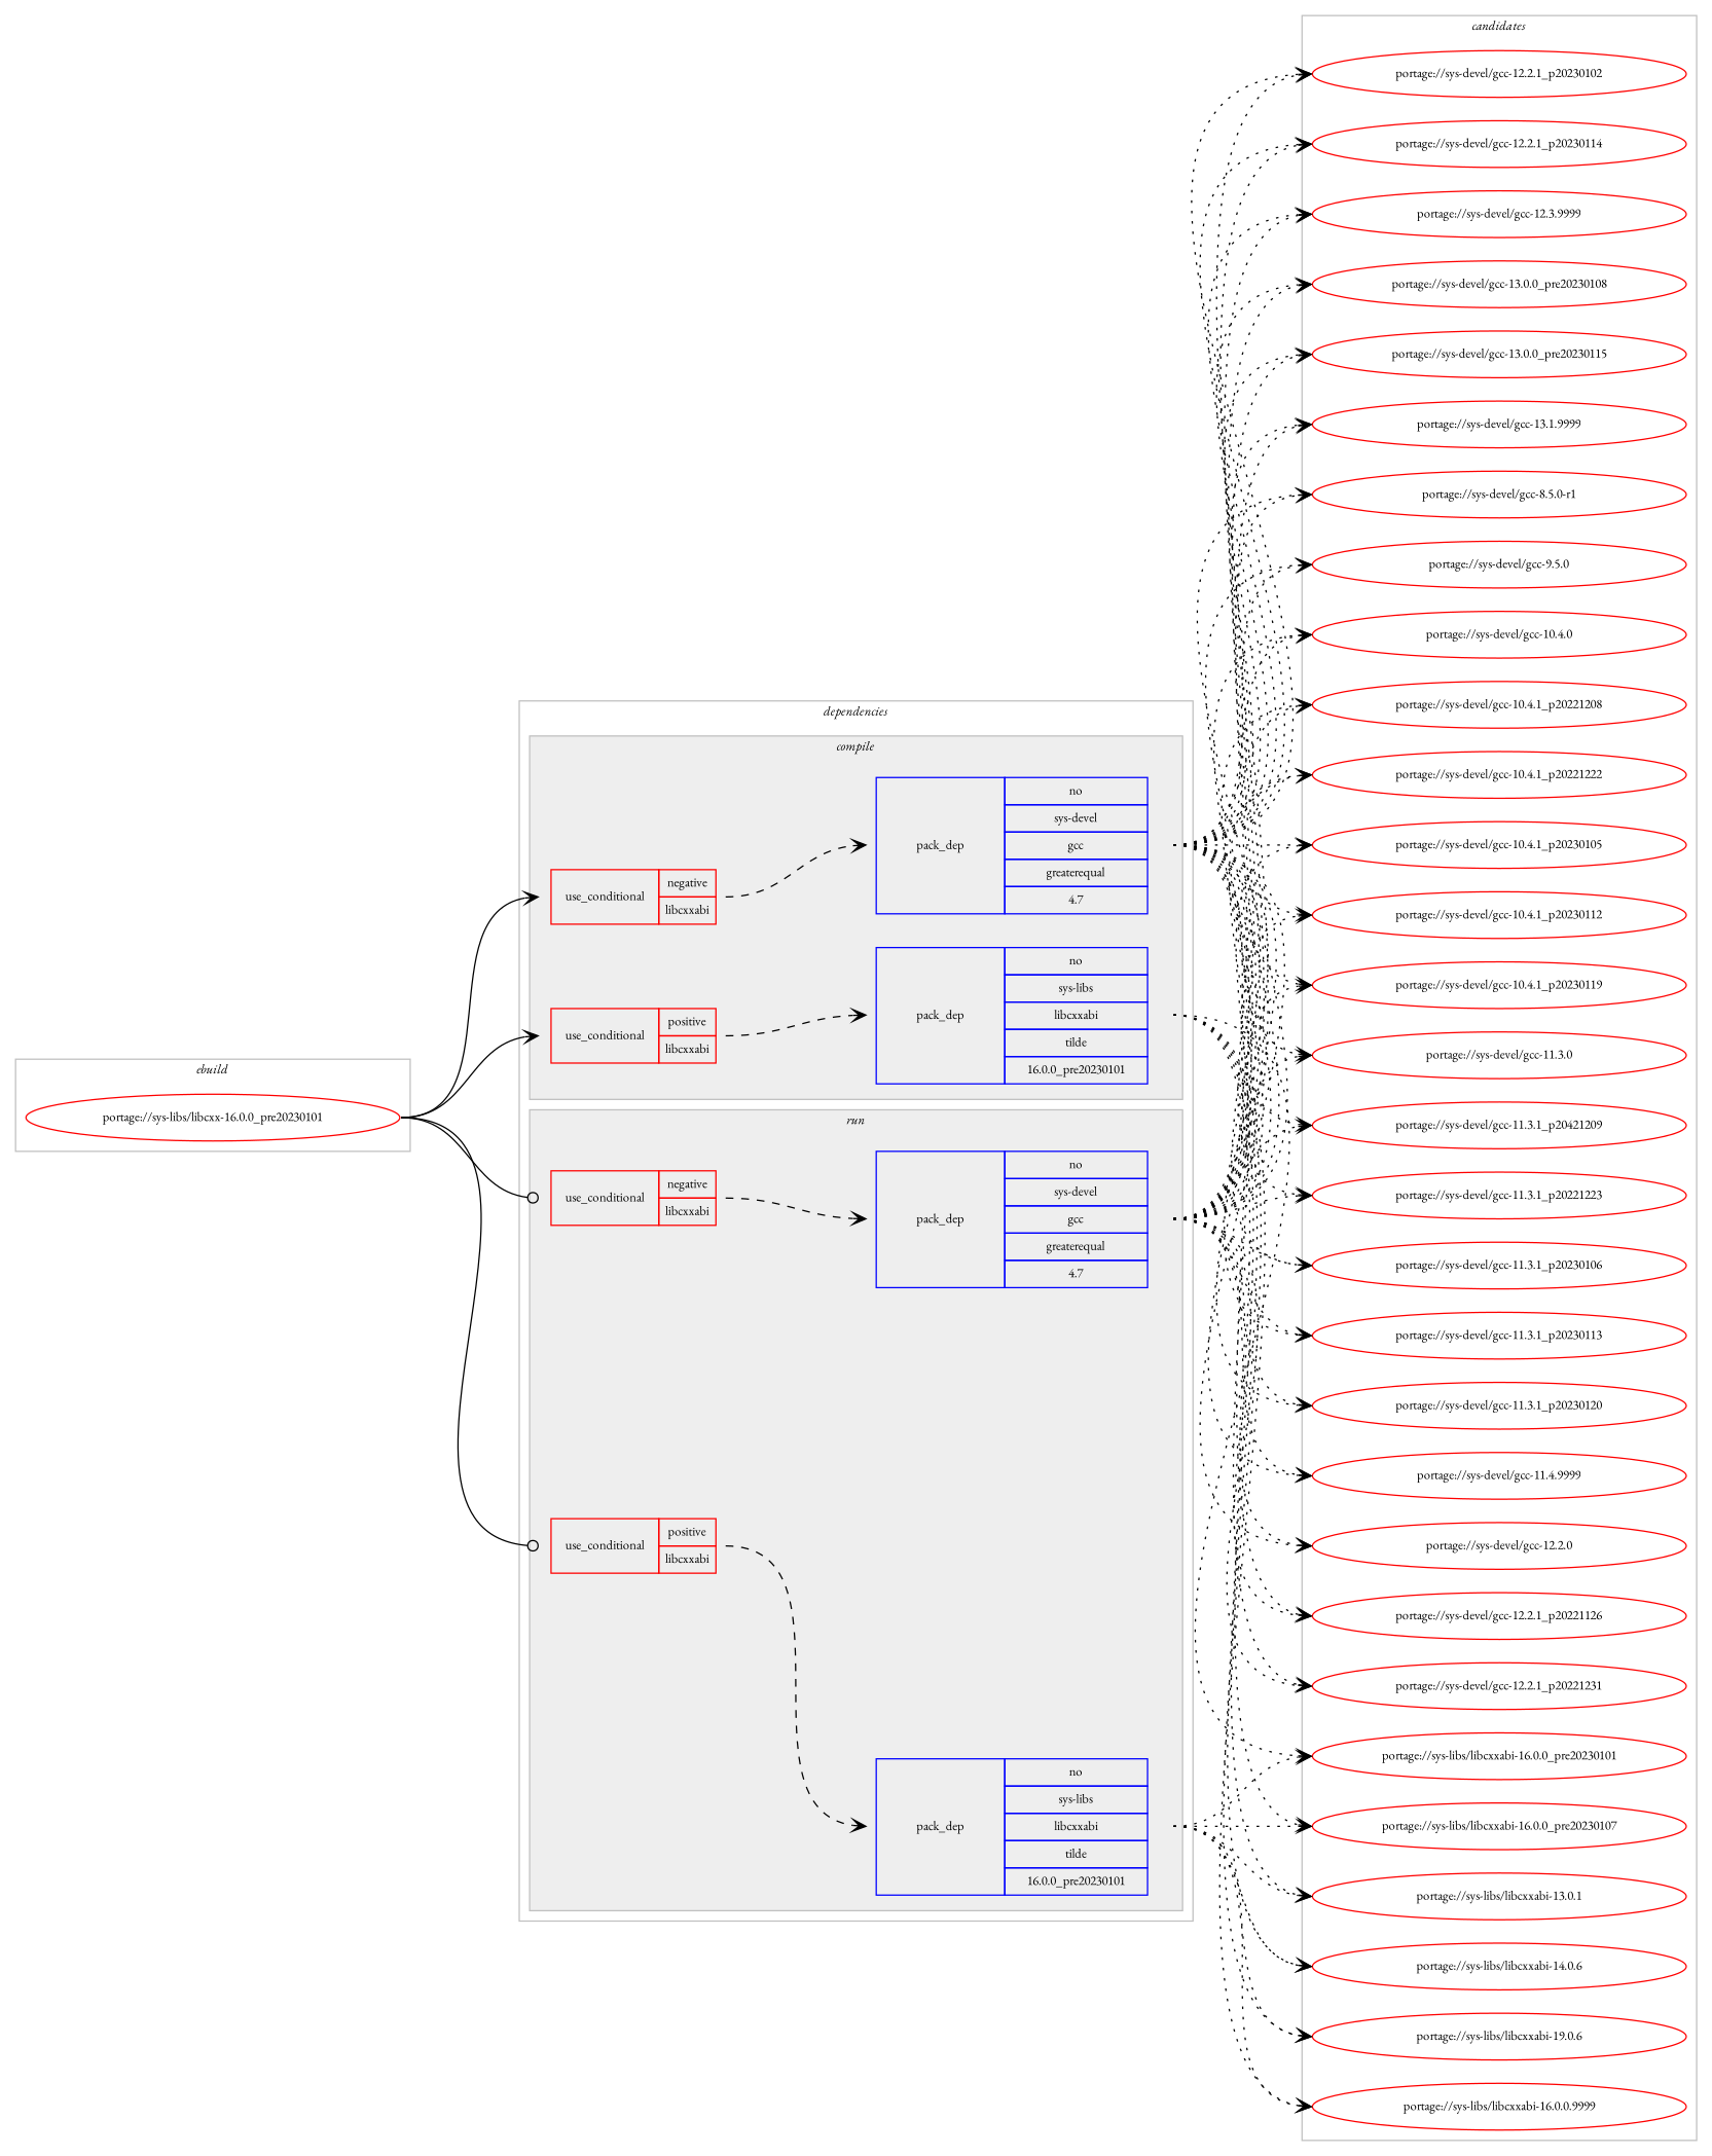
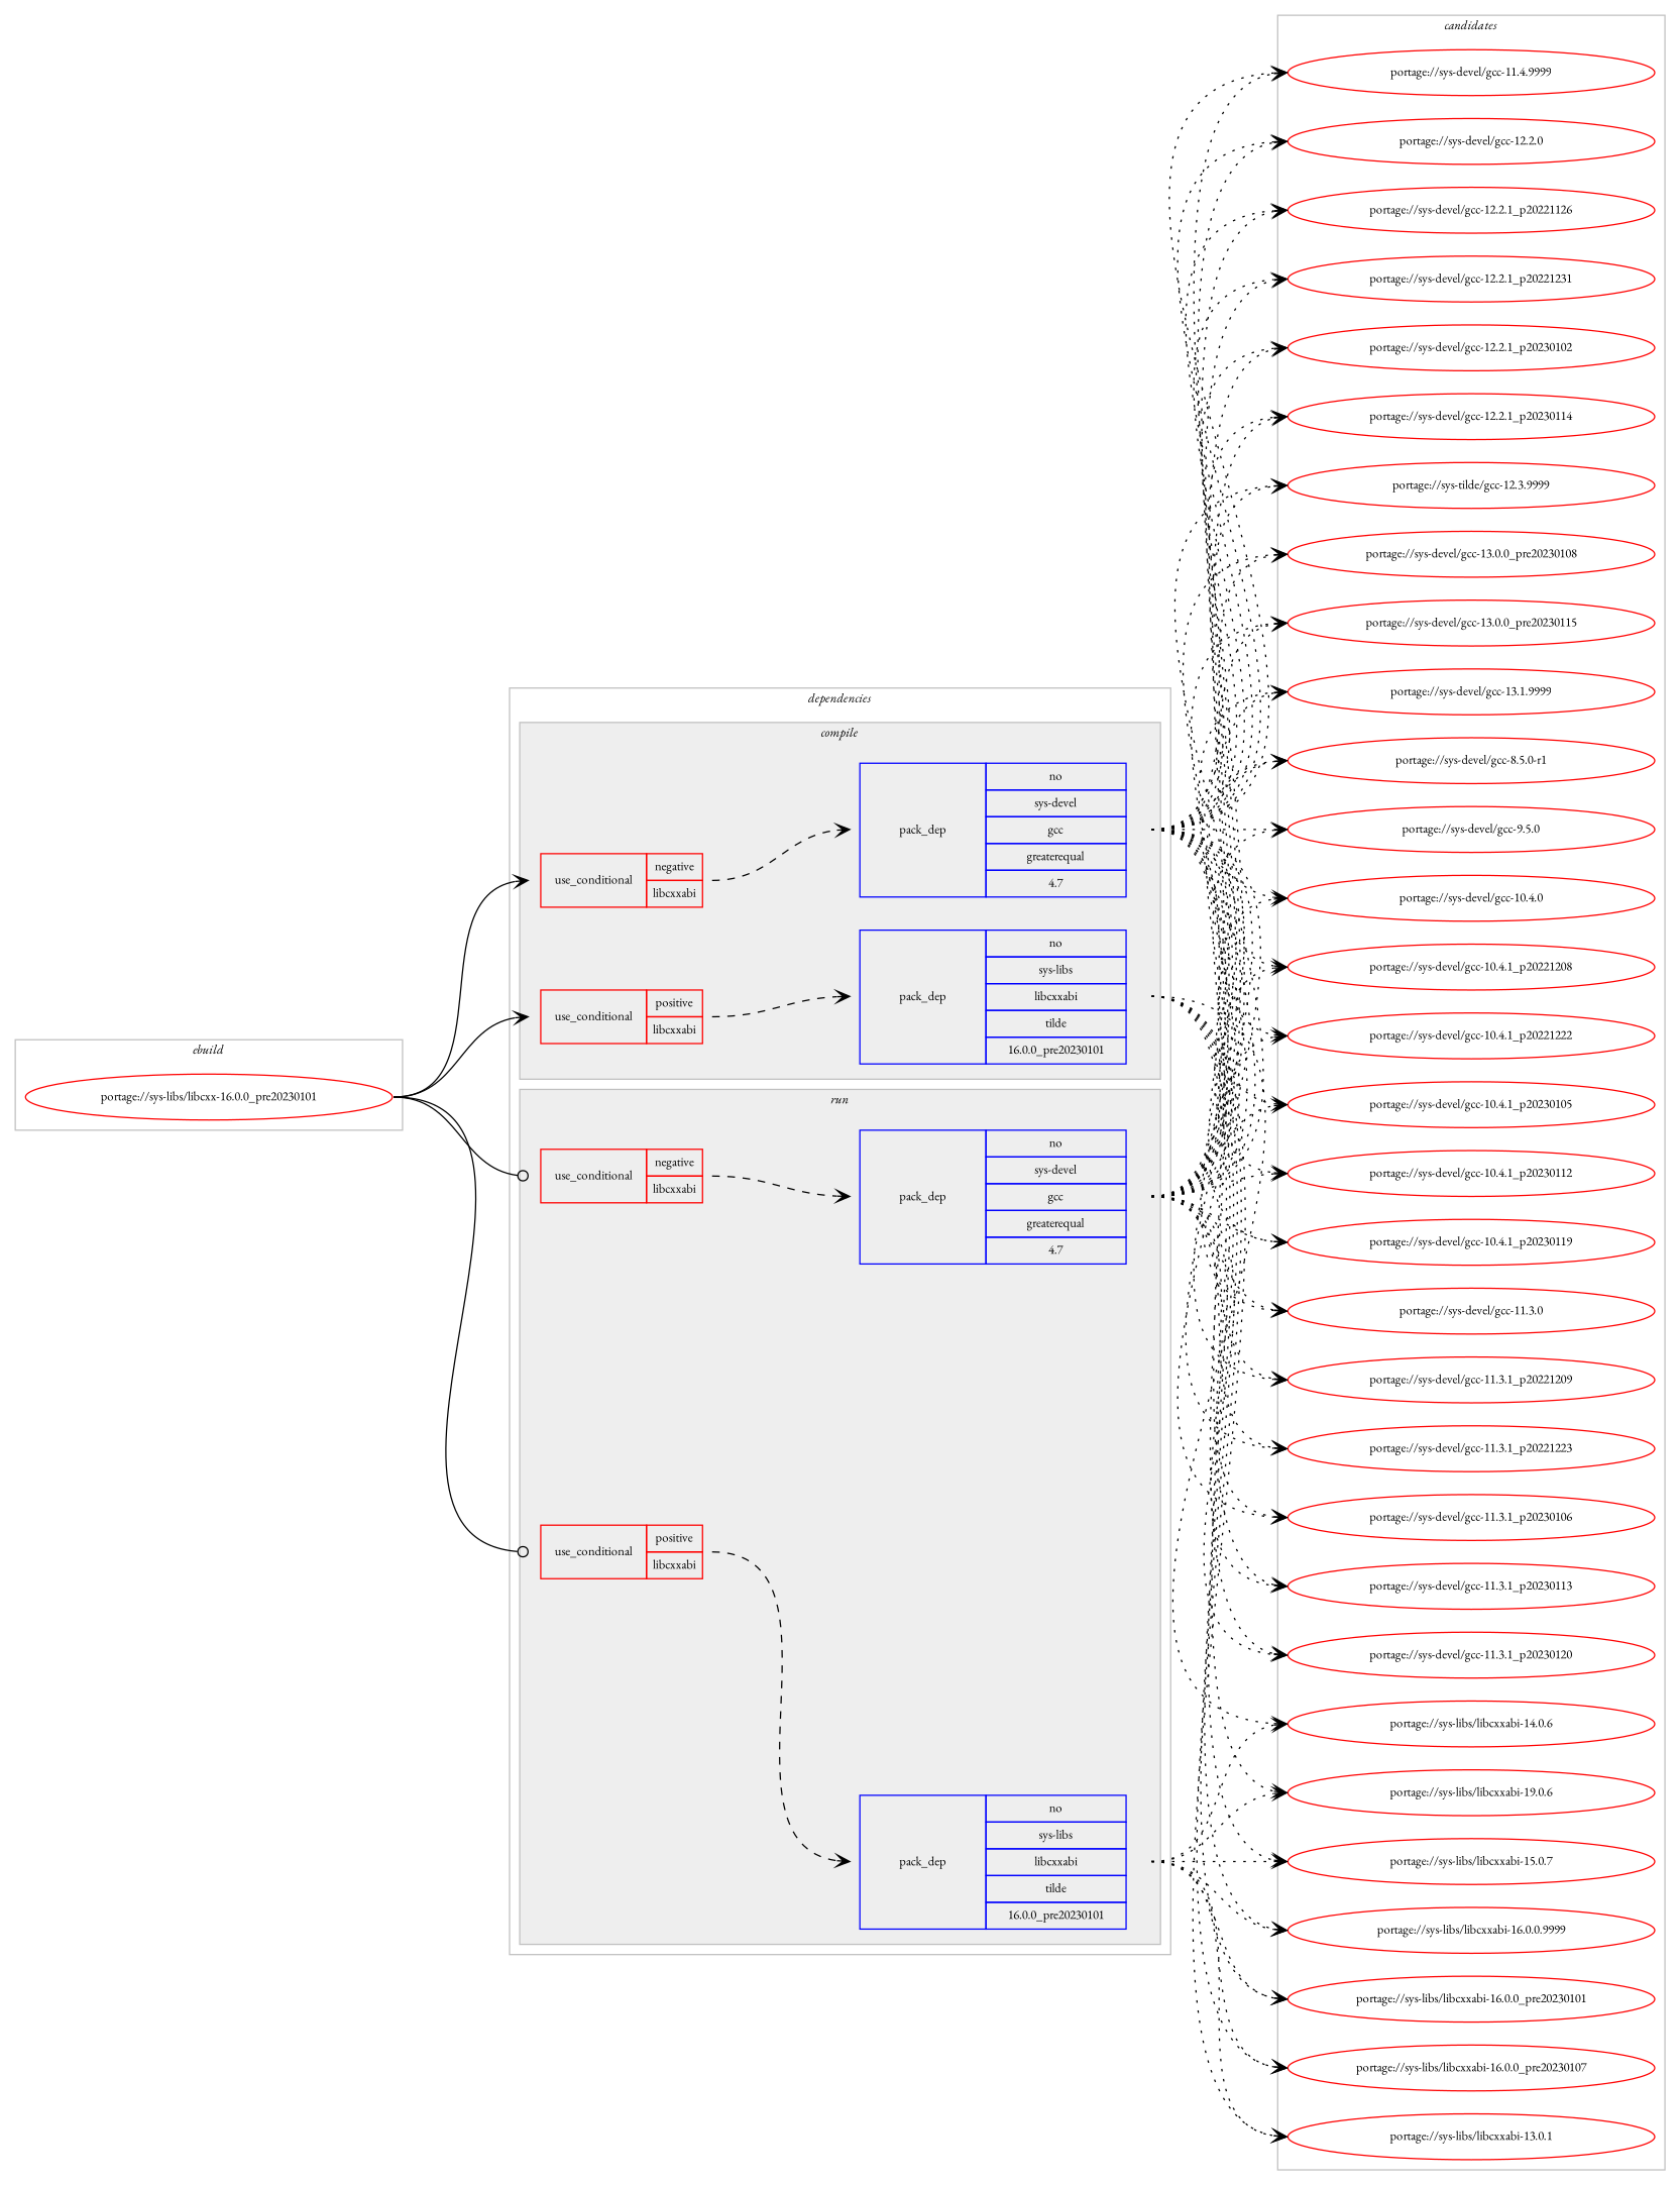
  digraph {
    compound=true
    concentrate=true
    fontname="EB Garamond"
    fontsize=10
    newrank=true
    rankdir=LR
    ranksep=1.5
    node [color=red fontname="EB Garamond" fontsize=10]
    edge [arrowhead=vee fontname="EB Garamond" headport=w style=dotted tailport=e weight=100]
    n1 [label="portage://sys-libs/libcxx-16.0.0_pre20230101" width=4]
    n2 [color=blue label=<<TABLE BORDER="0" CELLBORDER="1" CELLSPACING="0" CELLPADDING="4" WIDTH="220"><TR><TD ROWSPAN="6" CELLPADDING="30">pack_dep</TD></TR><TR><TD WIDTH="110">no</TD></TR><TR><TD>sys-devel</TD></TR><TR><TD>gcc</TD></TR><TR><TD>greaterequal</TD></TR><TR><TD>4.7</TD></TR></TABLE>> shape=none]
    n3 [label=<<TABLE BORDER="0" CELLBORDER="1" CELLSPACING="0" CELLPADDING="4"><TR><TD ROWSPAN="3" CELLPADDING="10">use_conditional</TD></TR><TR><TD>negative</TD></TR><TR><TD>libcxxabi</TD></TR></TABLE>> shape=none]
    n4 [color=blue label=<<TABLE BORDER="0" CELLBORDER="1" CELLSPACING="0" CELLPADDING="4" WIDTH="220"><TR><TD ROWSPAN="6" CELLPADDING="30">pack_dep</TD></TR><TR><TD WIDTH="110">no</TD></TR><TR><TD>sys-libs</TD></TR><TR><TD>libcxxabi</TD></TR><TR><TD>tilde</TD></TR><TR><TD>16.0.0_pre20230101</TD></TR></TABLE>> shape=none]
    n5 [label=<<TABLE BORDER="0" CELLBORDER="1" CELLSPACING="0" CELLPADDING="4"><TR><TD ROWSPAN="3" CELLPADDING="10">use_conditional</TD></TR><TR><TD>positive</TD></TR><TR><TD>libcxxabi</TD></TR></TABLE>> shape=none]
    n6 [color=blue label=<<TABLE BORDER="0" CELLBORDER="1" CELLSPACING="0" CELLPADDING="4" WIDTH="220"><TR><TD ROWSPAN="6" CELLPADDING="30">pack_dep</TD></TR><TR><TD WIDTH="110">no</TD></TR><TR><TD>sys-devel</TD></TR><TR><TD>gcc</TD></TR><TR><TD>greaterequal</TD></TR><TR><TD>4.7</TD></TR></TABLE>> shape=none]
    n7 [label=<<TABLE BORDER="0" CELLBORDER="1" CELLSPACING="0" CELLPADDING="4"><TR><TD ROWSPAN="3" CELLPADDING="10">use_conditional</TD></TR><TR><TD>negative</TD></TR><TR><TD>libcxxabi</TD></TR></TABLE>> shape=none]
    n8 [color=blue label=<<TABLE BORDER="0" CELLBORDER="1" CELLSPACING="0" CELLPADDING="4" WIDTH="220"><TR><TD ROWSPAN="6" CELLPADDING="30">pack_dep</TD></TR><TR><TD WIDTH="110">no</TD></TR><TR><TD>sys-libs</TD></TR><TR><TD>libcxxabi</TD></TR><TR><TD>tilde</TD></TR><TR><TD>16.0.0_pre20230101</TD></TR></TABLE>> shape=none]
    n9 [label=<<TABLE BORDER="0" CELLBORDER="1" CELLSPACING="0" CELLPADDING="4"><TR><TD ROWSPAN="3" CELLPADDING="10">use_conditional</TD></TR><TR><TD>positive</TD></TR><TR><TD>libcxxabi</TD></TR></TABLE>> shape=none]
    n10 [label="portage://sys-devel/gcc-10.4.0" width=4]
    n11 [label="portage://sys-devel/gcc-10.4.1_p20221208" width=4]
    n12 [label="portage://sys-devel/gcc-10.4.1_p20221222" width=4]
    n13 [label="portage://sys-devel/gcc-10.4.1_p20230105" width=4]
    n14 [label="portage://sys-devel/gcc-10.4.1_p20230112" width=4]
    n15 [label="portage://sys-devel/gcc-10.4.1_p20230119" width=4]
    n16 [label="portage://sys-devel/gcc-11.3.0" width=4]
-   n17 [label="portage://sys-devel/gcc-11.3.1_p20421209" width=4]
+   n17 [label="portage://sys-devel/gcc-11.3.1_p20221209" width=4]
    n18 [label="portage://sys-devel/gcc-11.3.1_p20221223" width=4]
    n19 [label="portage://sys-devel/gcc-11.3.1_p20230106" width=4]
    n20 [label="portage://sys-devel/gcc-11.3.1_p20230113" width=4]
    n21 [label="portage://sys-devel/gcc-11.3.1_p20230120" width=4]
    n22 [label="portage://sys-devel/gcc-11.4.9999" width=4]
    n23 [label="portage://sys-devel/gcc-12.2.0" width=4]
    n24 [label="portage://sys-devel/gcc-12.2.1_p20221126" width=4]
    n25 [label="portage://sys-devel/gcc-12.2.1_p20221231" width=4]
    n26 [label="portage://sys-devel/gcc-12.2.1_p20230102" width=4]
    n27 [label="portage://sys-devel/gcc-12.2.1_p20230114" width=4]
-   n28 [label="portage://sys-devel/gcc-12.3.9999" width=4]
+   n28 [label="portage://sys-tilde/gcc-12.3.9999" width=4]
    n29 [label="portage://sys-devel/gcc-13.0.0_pre20230108" width=4]
    n30 [label="portage://sys-devel/gcc-13.0.0_pre20230115" width=4]
    n31 [label="portage://sys-devel/gcc-13.1.9999" width=4]
    n32 [label="portage://sys-devel/gcc-8.5.0-r1" width=4]
    n33 [label="portage://sys-devel/gcc-9.5.0" width=4]
    n34 [label="portage://sys-libs/libcxxabi-13.0.1" width=4]
    n35 [label="portage://sys-libs/libcxxabi-14.0.6" width=4]
    n36 [label="portage://sys-libs/libcxxabi-19.0.6" width=4]
+   n37 [label="portage://sys-libs/libcxxabi-15.0.7" width=4]
    n38 [label="portage://sys-libs/libcxxabi-16.0.0.9999" width=4]
    n39 [label="portage://sys-libs/libcxxabi-16.0.0_pre20230101" width=4]
    n40 [label="portage://sys-libs/libcxxabi-16.0.0_pre20230107" width=4]
    subgraph cluster_1 {
      color=gray
      label=<<i>ebuild</i>>
      rank=same
      n1
    }
    subgraph cluster_2 {
      color=gray
      label=<<i>dependencies</i>>
      subgraph cluster_3 {
        color=gray
        fillcolor="#eeeeee"
        label=<<i>compile</i>>
        style=filled
        subgraph sub_4 {
          color=gray
          fillcolor="#eeeeee"
          label=<<i>compile</i>>
          style=filled
          n3
          subgraph sub_5 {
            color=gray
            fillcolor="#eeeeee"
            label=<<i>compile</i>>
            style=filled
            n2
          }
        }
        subgraph sub_6 {
          color=gray
          fillcolor="#eeeeee"
          label=<<i>compile</i>>
          style=filled
          n5
          subgraph sub_7 {
            color=gray
            fillcolor="#eeeeee"
            label=<<i>compile</i>>
            style=filled
            n4
          }
        }
      }
      subgraph cluster_8 {
        color=gray
        fillcolor="#eeeeee"
        label=<<i>compile and run</i>>
        style=filled
      }
      subgraph cluster_9 {
        color=gray
        fillcolor="#eeeeee"
        label=<<i>run</i>>
        style=filled
        subgraph sub_10 {
          color=gray
          fillcolor="#eeeeee"
          label=<<i>run</i>>
          style=filled
          n7
          subgraph sub_11 {
            color=gray
            fillcolor="#eeeeee"
            label=<<i>run</i>>
            style=filled
            n6
          }
        }
        subgraph sub_12 {
          color=gray
          fillcolor="#eeeeee"
          label=<<i>run</i>>
          style=filled
          n9
          subgraph sub_13 {
            color=gray
            fillcolor="#eeeeee"
            label=<<i>run</i>>
            style=filled
            n8
          }
        }
      }
    }
    subgraph cluster_14 {
      color=gray
      label=<<i>candidates</i>>
      rank=same
      subgraph sub_15 {
        color=black
        label=<<i>candidates</i>>
        nodesep=1
        rank=same
        n10
        n11
        n12
        n13
        n14
        n15
        n16
        n17
        n18
        n19
        n20
        n21
        n22
        n23
        n24
        n25
        n26
        n27
        n28
        n29
        n30
        n31
        n32
        n33
      }
      subgraph sub_16 {
        color=black
        label=<<i>candidates</i>>
        nodesep=1
        rank=same
        n34
        n35
        n36
+       n37
        n38
        n39
        n40
      }
      subgraph sub_17 {
        color=black
        label=<<i>candidates</i>>
        nodesep=1
        rank=same
        n10
        n11
        n12
        n13
        n14
        n15
        n16
        n17
        n18
        n19
        n20
        n21
        n22
        n23
        n24
        n25
        n26
        n27
        n28
        n29
        n30
        n31
        n32
        n33
      }
      subgraph sub_18 {
        color=black
        label=<<i>candidates</i>>
        nodesep=1
        rank=same
        n34
        n35
        n36
+       n37
        n38
        n39
        n40
      }
    }
    n1 -> n3 [style=solid weight=20]
    n1 -> n5 [style=solid weight=20]
    n1 -> n7 [arrowhead=odot style=solid weight=20]
    n1 -> n9 [arrowhead=odot style=solid weight=20]
    n2 -> n10
    n2 -> n11
    n2 -> n12
    n2 -> n13
    n2 -> n14
    n2 -> n15
    n2 -> n16
    n2 -> n17
    n2 -> n18
    n2 -> n19
    n2 -> n20
    n2 -> n21
    n2 -> n22
    n2 -> n23
    n2 -> n24
    n2 -> n25
    n2 -> n26
    n2 -> n27
    n2 -> n28
    n2 -> n29
    n2 -> n30
    n2 -> n31
    n2 -> n32
    n2 -> n33
    n3 -> n2 [style=dashed weight=20]
    n4 -> n34
    n4 -> n35
    n4 -> n36
+   n4 -> n37
    n4 -> n38
    n4 -> n39
    n4 -> n40
    n5 -> n4 [style=dashed weight=20]
    n6 -> n10
    n6 -> n11
    n6 -> n12
    n6 -> n13
    n6 -> n14
    n6 -> n15
    n6 -> n16
    n6 -> n17
    n6 -> n18
    n6 -> n19
    n6 -> n20
    n6 -> n21
    n6 -> n22
    n6 -> n23
    n6 -> n24
    n6 -> n25
    n6 -> n26
    n6 -> n27
    n6 -> n28
    n6 -> n29
    n6 -> n30
    n6 -> n31
    n6 -> n32
    n6 -> n33
    n7 -> n6 [style=dashed weight=20]
    n8 -> n34
    n8 -> n35
    n8 -> n36
+   n8 -> n37
    n8 -> n38
    n8 -> n39
    n8 -> n40
    n9 -> n8 [style=dashed weight=20]
  }
